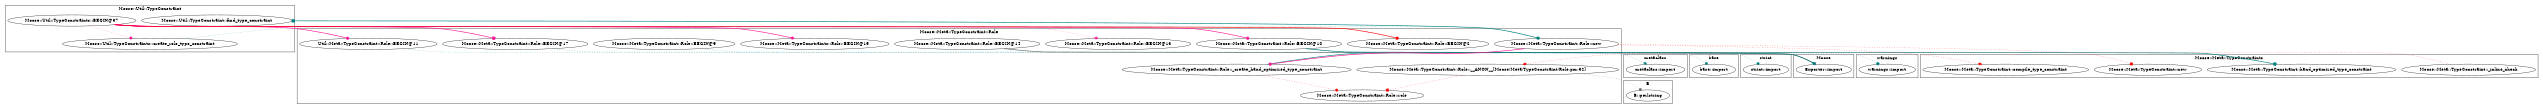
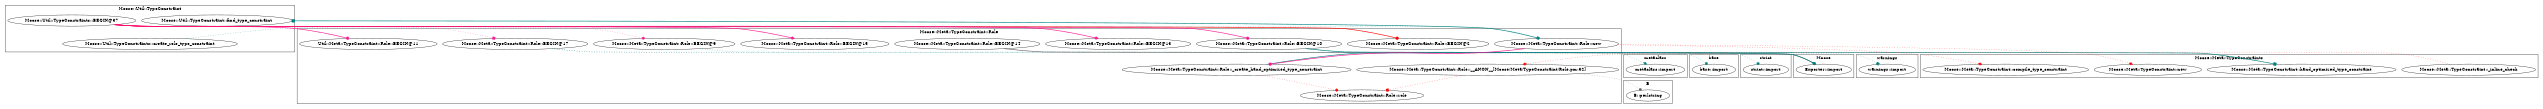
  digraph {
    edge [arrowhead=dot color=teal style=dotted]
    "metaclass::import"
    "B::perlstring"
    "base::import"
-   "Moose::Meta::TypeConstraint::Role::BEGIN@15" [label="Moose::Meta::TypeConstraints::Role::BEGIN@15"]
+   "Moose::Meta::TypeConstraint::Role::BEGIN@15"
    n5 [label="Util::Meta::TypeConstraint::Role::BEGIN@11"]
    "Moose::Meta::TypeConstraint::Role::BEGIN@17"
    "Moose::Meta::TypeConstraint::Role::BEGIN@9"
    "Moose::Meta::TypeConstraint::Role::BEGIN@14"
    "Moose::Meta::TypeConstraint::Role::__ANON__[Moose/Meta/TypeConstraint/Role.pm:32]"
    "Moose::Meta::TypeConstraint::Role::BEGIN@10"
    "Moose::Meta::TypeConstraint::Role::BEGIN@2"
    "Moose::Meta::TypeConstraint::Role::_create_hand_optimized_type_constraint"
    "Moose::Meta::TypeConstraint::Role::new"
    "Moose::Meta::TypeConstraint::Role::role"
    "Moose::Meta::TypeConstraint::Role::BEGIN@13"
    "Exporter::import"
    "Moose::Meta::TypeConstraint::compile_type_constraint"
    "Moose::Meta::TypeConstraint::_inline_check"
    "Moose::Meta::TypeConstraint::hand_optimized_type_constraint"
    "Moose::Meta::TypeConstraint::new"
    "warnings::import"
    "Moose::Util::TypeConstraints::BEGIN@37"
    n23 [label="Moose::Util::TypeConstraint::find_type_constraint"]
    "Moose::Util::TypeConstraints::create_role_type_constraint"
    "strict::import"
    subgraph cluster_1 {
      label=metaclass
      "metaclass::import"
    }
    subgraph cluster_2 {
      label=B
      "B::perlstring"
    }
    subgraph cluster_3 {
      label=base
      "base::import"
    }
    subgraph cluster_4 {
      label="Moose::Meta::TypeConstraint::Role"
      "Moose::Meta::TypeConstraint::Role::BEGIN@15"
      n5
      "Moose::Meta::TypeConstraint::Role::BEGIN@17"
      "Moose::Meta::TypeConstraint::Role::BEGIN@9"
      "Moose::Meta::TypeConstraint::Role::BEGIN@14"
      "Moose::Meta::TypeConstraint::Role::__ANON__[Moose/Meta/TypeConstraint/Role.pm:32]"
      "Moose::Meta::TypeConstraint::Role::BEGIN@10"
      "Moose::Meta::TypeConstraint::Role::BEGIN@2"
      "Moose::Meta::TypeConstraint::Role::_create_hand_optimized_type_constraint"
      "Moose::Meta::TypeConstraint::Role::new"
      "Moose::Meta::TypeConstraint::Role::role"
      "Moose::Meta::TypeConstraint::Role::BEGIN@13"
    }
    subgraph cluster_5 {
      label=Moose
      "Exporter::import"
    }
    subgraph cluster_6 {
      label="Moose::Meta::TypeConstraints"
      "Moose::Meta::TypeConstraint::compile_type_constraint"
      "Moose::Meta::TypeConstraint::_inline_check"
      "Moose::Meta::TypeConstraint::hand_optimized_type_constraint"
      "Moose::Meta::TypeConstraint::new"
    }
    subgraph cluster_7 {
      label=warnings
      "warnings::import"
    }
    subgraph cluster_8 {
      label="Moose::Util::TypeConstraint"
      "Moose::Util::TypeConstraints::BEGIN@37"
      n23
      "Moose::Util::TypeConstraints::create_role_type_constraint"
    }
    subgraph cluster_9 {
      label="strict"
      "strict::import"
    }
-   n5 -> "metaclass::import" [arrowhead=diamond]
+   "Moose::Meta::TypeConstraint::Role::BEGIN@17" -> "metaclass::import" [arrowhead=diamond]
    "Moose::Meta::TypeConstraint::Role::BEGIN@17" -> "base::import"
    "Moose::Meta::TypeConstraint::Role::BEGIN@9" -> "strict::import"
    "Moose::Meta::TypeConstraint::Role::BEGIN@14" -> "Exporter::import" [color=gray40 style=bold]
    "Moose::Meta::TypeConstraint::Role::__ANON__[Moose/Meta/TypeConstraint/Role.pm:32]" -> "B::perlstring" [color=gray40]
    "Moose::Meta::TypeConstraint::Role::__ANON__[Moose/Meta/TypeConstraint/Role.pm:32]" -> "Moose::Meta::TypeConstraint::Role::role" [arrowhead=box color=red]
    "Moose::Meta::TypeConstraint::Role::BEGIN@10" -> "Exporter::import" [arrowhead=diamond style=bold]
    "Moose::Meta::TypeConstraint::Role::BEGIN@10" -> "warnings::import" [arrowhead=box]
    "Moose::Meta::TypeConstraint::Role::_create_hand_optimized_type_constraint" -> "Moose::Meta::TypeConstraint::Role::role" [color=red]
    "Moose::Meta::TypeConstraint::Role::_create_hand_optimized_type_constraint" -> "Moose::Meta::TypeConstraint::hand_optimized_type_constraint" [arrowhead=box style=bold]
    "Moose::Meta::TypeConstraint::Role::new" -> "Moose::Meta::TypeConstraint::Role::_create_hand_optimized_type_constraint" [color=deeppink style=bold]
    "Moose::Meta::TypeConstraint::Role::new" -> "Moose::Meta::TypeConstraint::compile_type_constraint" [arrowhead=diamond color=red]
-   "Moose::Meta::TypeConstraint::Role::new" -> "Moose::Meta::TypeConstraint::new" [arrowhead=box color=red]
+   "Moose::Meta::TypeConstraint::Role::new" -> "Moose::Meta::TypeConstraint::new" [arrowhead=diamond color=red]
    "Moose::Meta::TypeConstraint::Role::new" -> n23 [arrowhead=box style=bold]
    "Moose::Meta::TypeConstraint::_inline_check" -> "Moose::Meta::TypeConstraint::Role::__ANON__[Moose/Meta/TypeConstraint/Role.pm:32]" [arrowhead=diamond color=red]
    "Moose::Util::TypeConstraints::BEGIN@37" -> "Moose::Meta::TypeConstraint::Role::BEGIN@15" [arrowhead=diamond color=deeppink style=bold]
    "Moose::Util::TypeConstraints::BEGIN@37" -> n5 [color=deeppink style=bold]
-   "Moose::Util::TypeConstraints::BEGIN@37" -> "Moose::Meta::TypeConstraint::Role::BEGIN@17" [arrowhead=box color=deeppink style=bold]
-   "Moose::Util::TypeConstraints::BEGIN@37" -> "Moose::Util::TypeConstraints::create_role_type_constraint" [color=deeppink]
+   "Moose::Util::TypeConstraints::BEGIN@37" -> "Moose::Meta::TypeConstraint::Role::BEGIN@17" [arrowhead=box color=deeppink]
+   "Moose::Util::TypeConstraints::BEGIN@37" -> "Moose::Meta::TypeConstraint::Role::BEGIN@9" [color=deeppink]
    "Moose::Util::TypeConstraints::BEGIN@37" -> "Moose::Meta::TypeConstraint::Role::BEGIN@10" [color=deeppink style=bold]
    "Moose::Util::TypeConstraints::BEGIN@37" -> "Moose::Meta::TypeConstraint::Role::BEGIN@2" [color=red style=bold]
-   "Moose::Util::TypeConstraints::BEGIN@37" -> "Moose::Meta::TypeConstraint::Role::BEGIN@13" [arrowhead=diamond color=deeppink]
+   "Moose::Util::TypeConstraints::BEGIN@37" -> "Moose::Meta::TypeConstraint::Role::BEGIN@13" [arrowhead=diamond color=deeppink style=bold]
    "Moose::Util::TypeConstraints::create_role_type_constraint" -> "Moose::Meta::TypeConstraint::Role::new" [arrowhead=box]
  }
